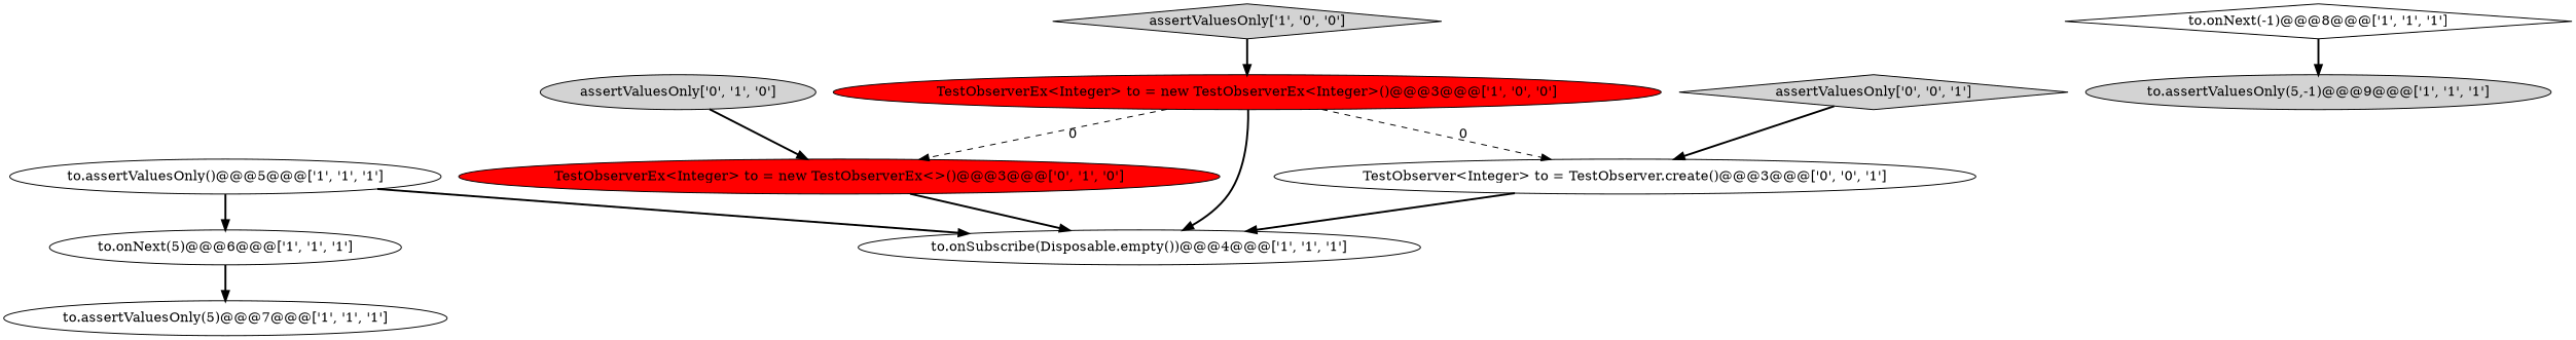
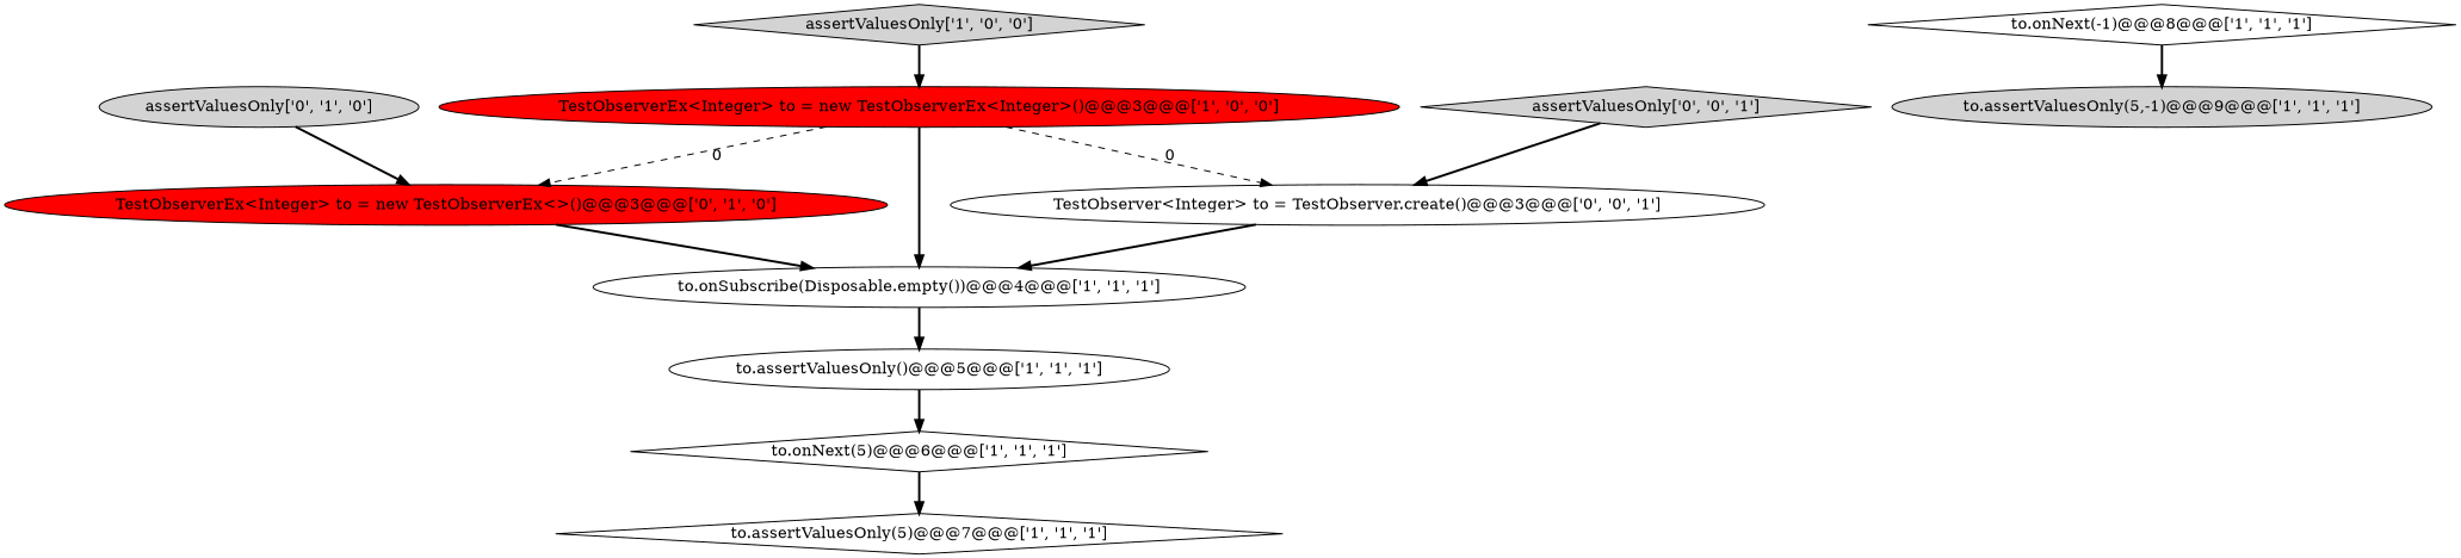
  digraph {
    node [fillcolor=white shape=ellipse style=filled]
    edge [style=bold]
    n1 [label="to.assertValuesOnly()@@@5@@@['1', '1', '1']"]
-   n2 [label="to.onNext(5)@@@6@@@['1', '1', '1']"]
-   n3 [label="to.assertValuesOnly(5)@@@7@@@['1', '1', '1']"]
+   n2 [label="to.onNext(5)@@@6@@@['1', '1', '1']" shape=diamond]
+   n3 [label="to.assertValuesOnly(5)@@@7@@@['1', '1', '1']" shape=diamond]
    n4 [fillcolor=lightgray label="assertValuesOnly['0', '1', '0']"]
    n5 [fillcolor=red label="TestObserverEx<Integer> to = new TestObserverEx<>()@@@3@@@['0', '1', '0']"]
    n6 [label="to.onSubscribe(Disposable.empty())@@@4@@@['1', '1', '1']"]
    n7 [label="to.onNext(-1)@@@8@@@['1', '1', '1']" shape=diamond]
    n8 [fillcolor=lightgray label="to.assertValuesOnly(5,-1)@@@9@@@['1', '1', '1']"]
    n9 [fillcolor=lightgray label="assertValuesOnly['0', '0', '1']" shape=diamond]
    n10 [label="TestObserver<Integer> to = TestObserver.create()@@@3@@@['0', '0', '1']"]
    n11 [fillcolor=lightgray label="assertValuesOnly['1', '0', '0']" shape=diamond]
    n12 [fillcolor=red label="TestObserverEx<Integer> to = new TestObserverEx<Integer>()@@@3@@@['1', '0', '0']"]
    n1 -> n2
    n2 -> n3
    n4 -> n5
    n5 -> n6
-   n1 -> n6
+   n6 -> n1
    n7 -> n8
    n9 -> n10
    n10 -> n6
    n11 -> n12
    n12 -> n5 [label=0 style=dashed]
    n12 -> n6
    n12 -> n10 [label=0 style=dashed]
  }
